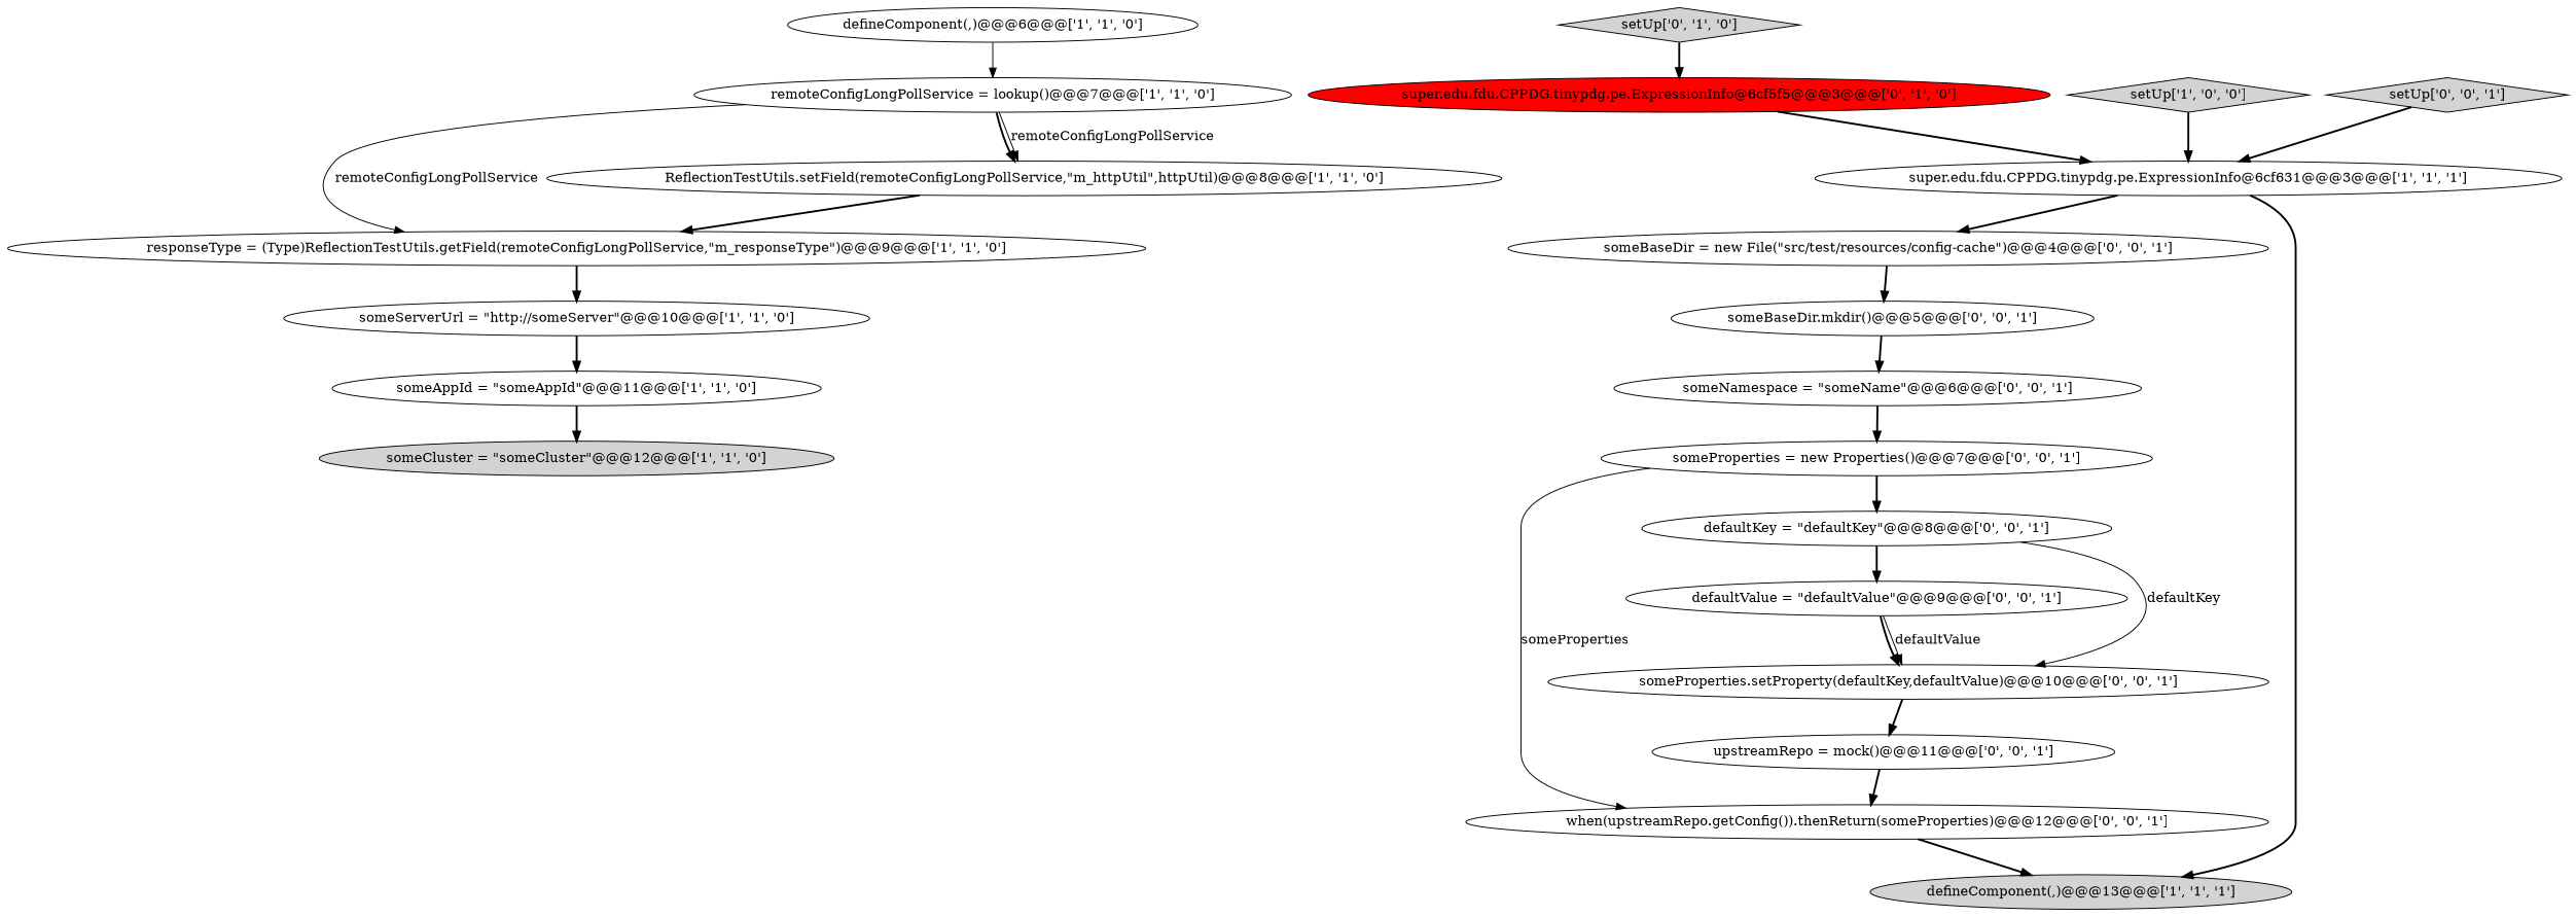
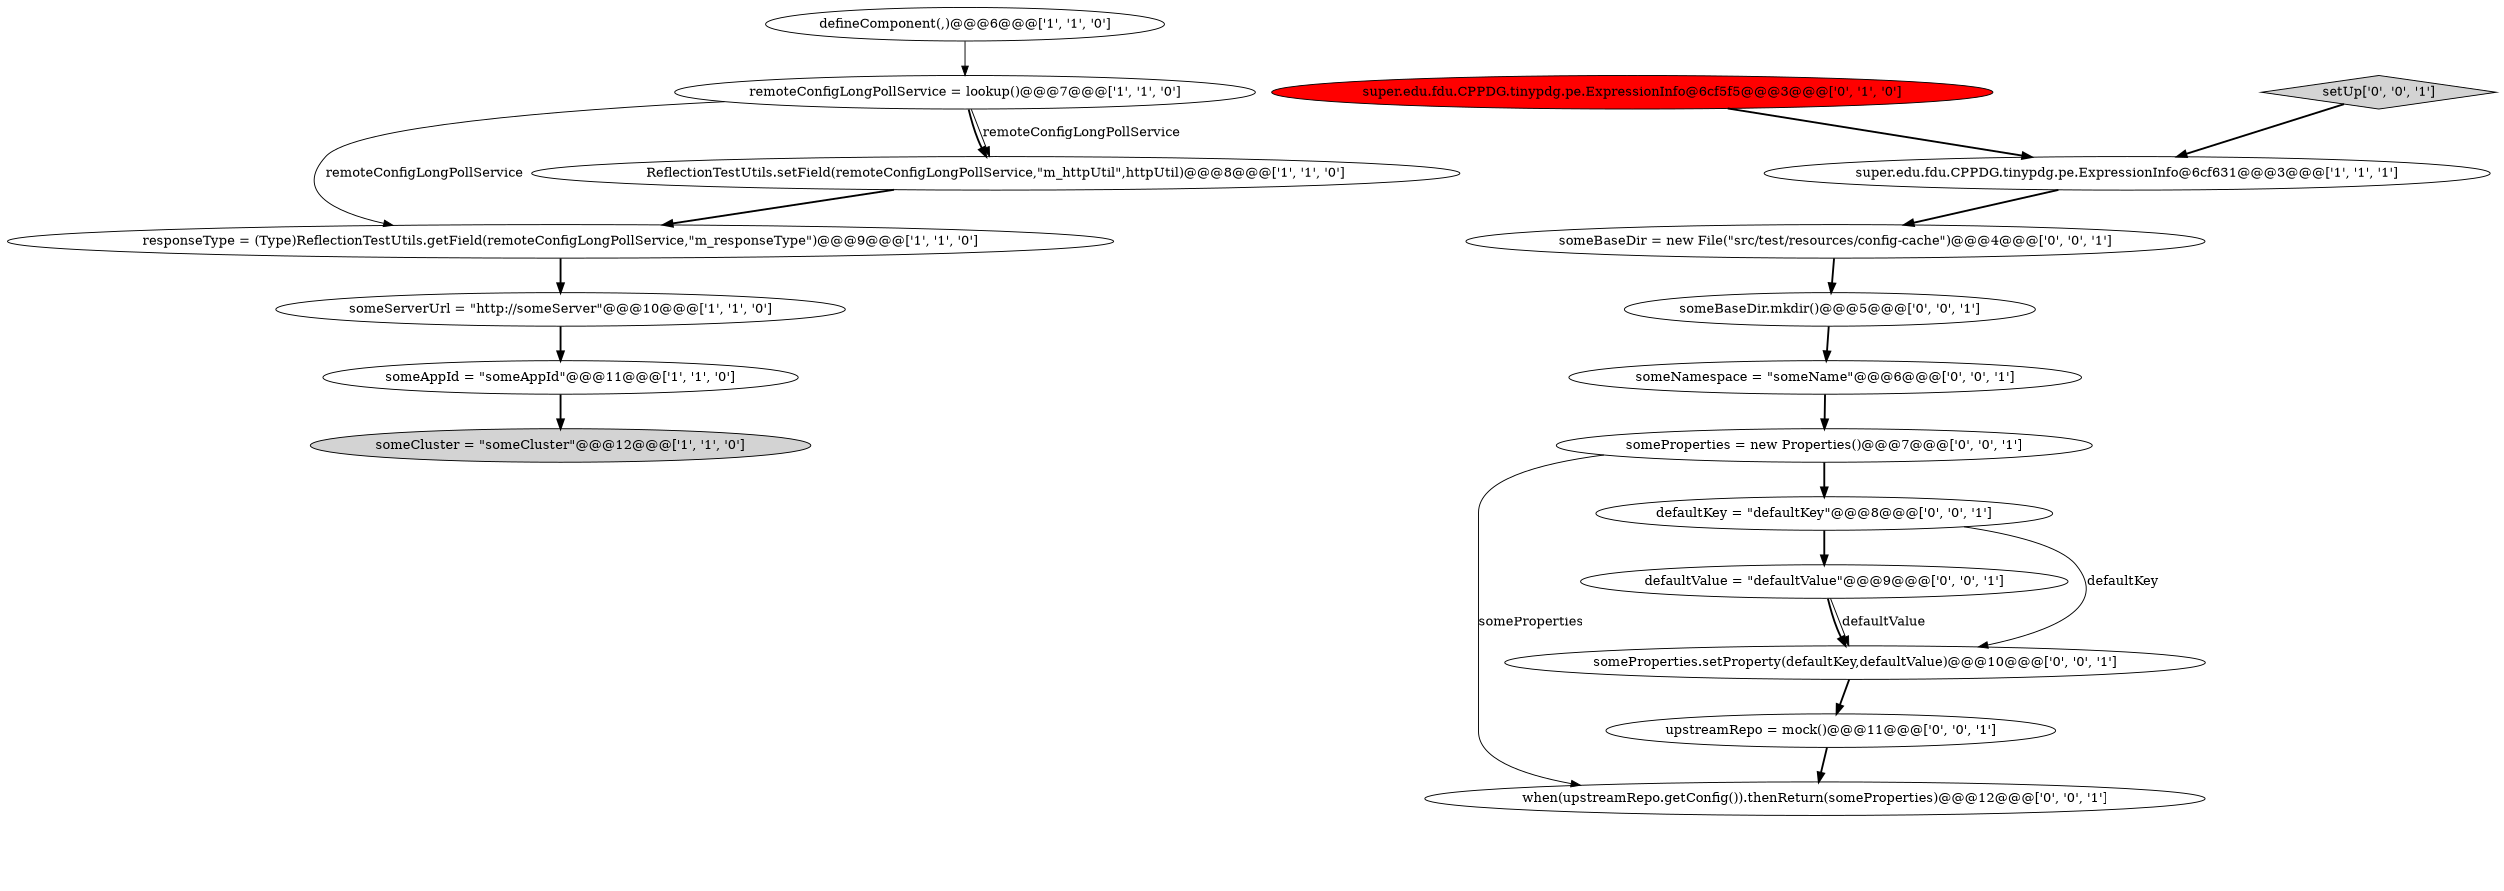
  digraph {
    node [fillcolor=white shape=ellipse style=filled]
    edge [style=bold]
    n1 [label="responseType = (Type)ReflectionTestUtils.getField(remoteConfigLongPollService,\"m_responseType\")@@@9@@@['1', '1', '0']"]
    n2 [label="someServerUrl = \"http://someServer\"@@@10@@@['1', '1', '0']"]
    n3 [label="someAppId = \"someAppId\"@@@11@@@['1', '1', '0']"]
    n4 [label="super.edu.fdu.CPPDG.tinypdg.pe.ExpressionInfo@6cf631@@@3@@@['1', '1', '1']"]
    n5 [label="someBaseDir = new File(\"src/test/resources/config-cache\")@@@4@@@['0', '0', '1']"]
-   n6 [fillcolor=lightgray label="defineComponent(,)@@@13@@@['1', '1', '1']"]
    n7 [label="someBaseDir.mkdir()@@@5@@@['0', '0', '1']"]
    n8 [label="defaultValue = \"defaultValue\"@@@9@@@['0', '0', '1']"]
    n9 [label="someProperties.setProperty(defaultKey,defaultValue)@@@10@@@['0', '0', '1']"]
    n10 [label="upstreamRepo = mock()@@@11@@@['0', '0', '1']"]
    n11 [label="someNamespace = \"someName\"@@@6@@@['0', '0', '1']"]
    n12 [fillcolor=lightgray label="someCluster = \"someCluster\"@@@12@@@['1', '1', '0']"]
    n13 [label="ReflectionTestUtils.setField(remoteConfigLongPollService,\"m_httpUtil\",httpUtil)@@@8@@@['1', '1', '0']"]
    n14 [label="when(upstreamRepo.getConfig()).thenReturn(someProperties)@@@12@@@['0', '0', '1']"]
    n15 [fillcolor=red label="super.edu.fdu.CPPDG.tinypdg.pe.ExpressionInfo@6cf5f5@@@3@@@['0', '1', '0']"]
    n16 [label="someProperties = new Properties()@@@7@@@['0', '0', '1']"]
    n17 [label="defaultKey = \"defaultKey\"@@@8@@@['0', '0', '1']"]
    n18 [label="remoteConfigLongPollService = lookup()@@@7@@@['1', '1', '0']"]
-   n19 [fillcolor=lightgray label="setUp['0', '1', '0']" shape=diamond]
-   n20 [fillcolor=lightgray label="setUp['1', '0', '0']" shape=diamond]
    n21 [fillcolor=lightgray label="setUp['0', '0', '1']" shape=diamond]
    n22 [label="defineComponent(,)@@@6@@@['1', '1', '0']"]
    n1 -> n2
    n2 -> n3
    n3 -> n12
    n4 -> n5
-   n4 -> n6
    n5 -> n7
    n7 -> n11
    n8 -> n9
    n8 -> n9 [label=defaultValue style=solid]
    n9 -> n10
    n10 -> n14
    n11 -> n16
    n13 -> n1
-   n14 -> n6
    n15 -> n4
    n16 -> n14 [label=someProperties style=solid]
    n16 -> n17
    n17 -> n8
    n17 -> n9 [label=defaultKey style=solid]
    n18 -> n1 [label=remoteConfigLongPollService style=solid]
    n18 -> n13
    n18 -> n13 [label=remoteConfigLongPollService style=solid]
-   n19 -> n15
-   n20 -> n4
    n21 -> n4
    n22 -> n18 [style=solid]
  }
